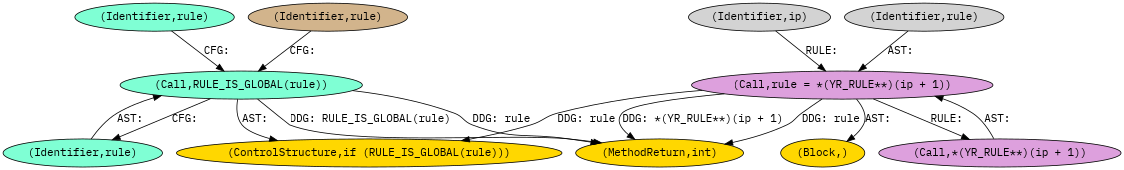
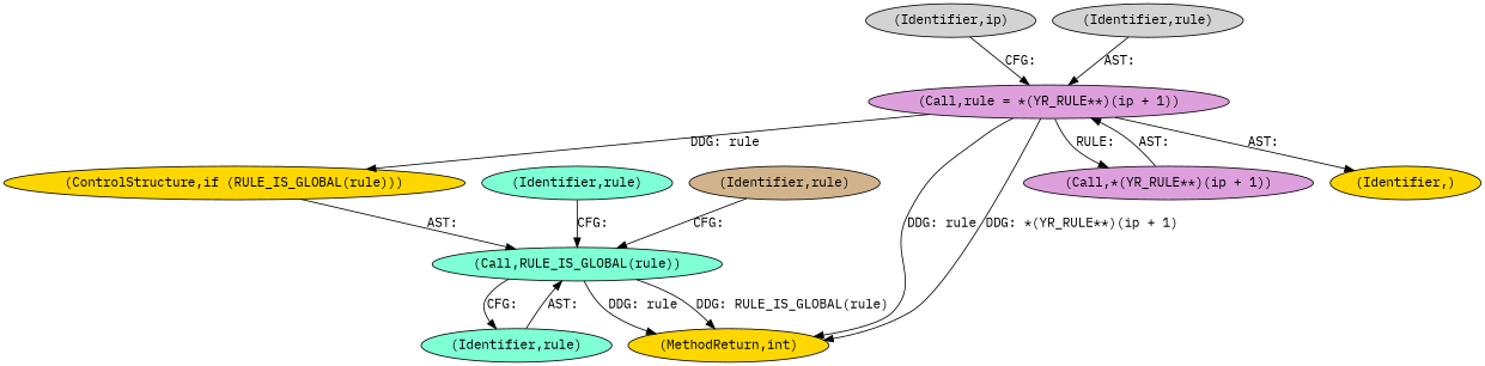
  digraph {
    fontname="IBM Plex Mono"
    node [fillcolor=aquamarine fontname="IBM Plex Mono" style=filled]
    edge [fontname="IBM Plex Mono"]
    n1 [label="(Call,RULE_IS_GLOBAL(rule))"]
    n2 [fillcolor=gold label="(ControlStructure,if (RULE_IS_GLOBAL(rule)))"]
    n3 [label="(Identifier,rule)"]
    n4 [fillcolor=gold label="(MethodReturn,int)"]
    n5 [fillcolor=plum label="(Call,rule = *(YR_RULE**)(ip + 1))"]
    n6 [fillcolor=plum label="(Call,*(YR_RULE**)(ip + 1))"]
-   n7 [fillcolor=gold label="(Block,)"]
+   n7 [fillcolor=gold label="(Identifier,)"]
    n8 [fillcolor=lightgrey label="(Identifier,ip)"]
    n9 [fillcolor=lightgrey label="(Identifier,rule)"]
    n10 [label="(Identifier,rule)"]
    n11 [fillcolor=tan label="(Identifier,rule)"]
-   n1 -> n2 [label="AST: "]
+   n2 -> n1 [label="AST: "]
    n1 -> n3 [label="CFG: "]
    n1 -> n4 [label="DDG: rule"]
    n1 -> n4 [label="DDG: RULE_IS_GLOBAL(rule)"]
    n3 -> n1 [label="AST: "]
    n5 -> n2 [label="DDG: rule"]
    n5 -> n4 [label="DDG: rule"]
    n5 -> n4 [label="DDG: *(YR_RULE**)(ip + 1)"]
    n5 -> n6 [label="RULE: "]
    n5 -> n7 [label="AST: "]
    n6 -> n5 [label="AST: "]
-   n8 -> n5 [label="RULE: "]
+   n8 -> n5 [label="CFG: "]
    n9 -> n5 [label="AST: "]
    n10 -> n1 [label="CFG: "]
    n11 -> n1 [label="CFG: "]
  }
